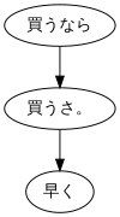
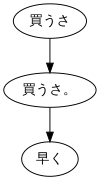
  digraph {
    fontname="Playfair Display"
    node [fontname="Playfair Display"]
    edge [fontname="Playfair Display"]
-   n1 [label="買うなら"]
+   n1 [label="買うさ"]
    n2 [label="買うさ。"]
    n3 [label="早く"]
    n1 -> n2
    n2 -> n3
  }
